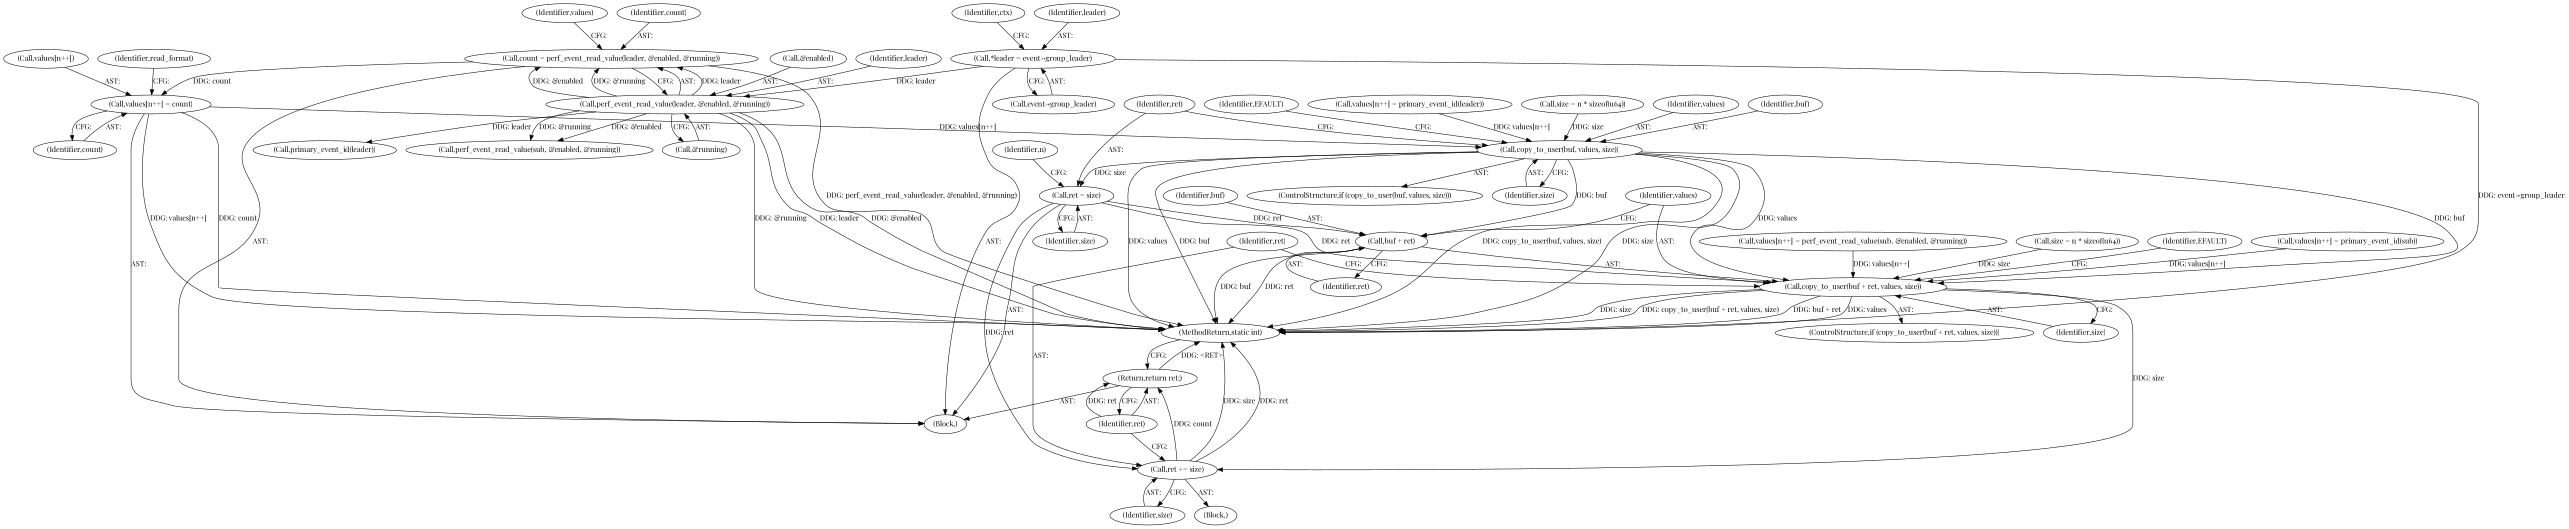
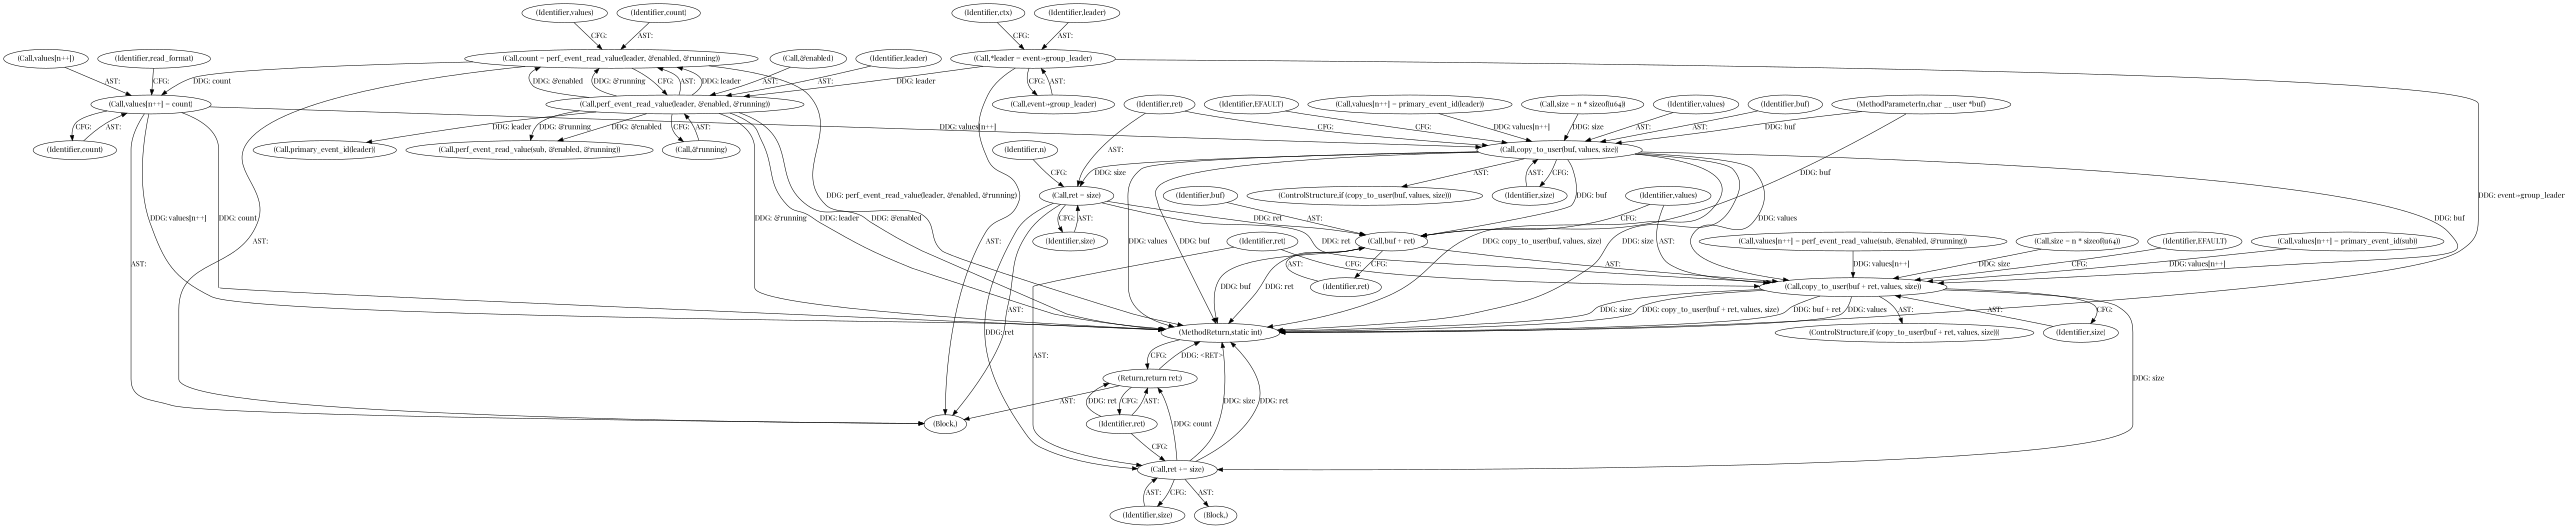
  digraph {
    fontname="Playfair Display"
    node [fontname="Playfair Display"]
    edge [fontname="Playfair Display"]
    n1 [label="(Call,count = perf_event_read_value(leader, &enabled, &running))"]
    n2 [label="(Call,perf_event_read_value(leader, &enabled, &running))"]
    n3 [label="(Call,values[n++] = count)"]
    n4 [label="(MethodReturn,static int)"]
    n5 [label="(Block,)"]
    n6 [label="(Call,&running)"]
    n7 [label="(Call,primary_event_id(leader))"]
    n8 [label="(Call,perf_event_read_value(sub, &enabled, &running))"]
    n9 [label="(Call,copy_to_user(buf, values, size))"]
    n10 [label="(Identifier,count)"]
    n11 [label="(Return,return ret;)"]
    n12 [label="(Call,*leader = event->group_leader)"]
    n13 [label="(Call,event->group_leader)"]
    n14 [label="(Call,ret = size)"]
    n15 [label="(Call,copy_to_user(buf + ret, values, size))"]
    n16 [label="(Call,buf + ret)"]
    n17 [label="(ControlStructure,if (copy_to_user(buf, values, size)))"]
    n18 [label="(Identifier,size)"]
    n19 [label="(Call,ret += size)"]
    n20 [label="(Identifier,size)"]
    n21 [label="(ControlStructure,if (copy_to_user(buf + ret, values, size)))"]
    n22 [label="(Identifier,size)"]
    n23 [label="(Identifier,ret)"]
    n24 [label="(Identifier,size)"]
    n25 [label="(Block,)"]
    n26 [label="(Identifier,ret)"]
    n27 [label="(Identifier,values)"]
    n28 [label="(Call,&enabled)"]
    n29 [label="(Call,values[n++] = perf_event_read_value(sub, &enabled, &running))"]
    n30 [label="(Identifier,count)"]
    n31 [label="(Call,size = n * sizeof(u64))"]
    n32 [label="(Identifier,buf)"]
    n33 [label="(Call,values[n++])"]
    n34 [label="(Identifier,ret)"]
    n35 [label="(Identifier,values)"]
    n36 [label="(Identifier,EFAULT)"]
    n37 [label="(Identifier,EFAULT)"]
    n38 [label="(Identifier,ctx)"]
    n39 [label="(Identifier,buf)"]
    n40 [label="(Call,values[n++] = primary_event_id(leader))"]
    n41 [label="(Identifier,ret)"]
    n42 [label="(Call,values[n++] = primary_event_id(sub))"]
    n43 [label="(Call,size = n * sizeof(u64))"]
    n44 [label="(Identifier,leader)"]
    n45 [label="(Identifier,leader)"]
    n46 [label="(Identifier,values)"]
+   n47 [label="(MethodParameterIn,char __user *buf)"]
    n48 [label="(Identifier,n)"]
    n49 [label="(Identifier,read_format)"]
    n1 -> n2 [label="CFG: "]
    n1 -> n3 [label="DDG: count"]
    n1 -> n4 [label="DDG: perf_event_read_value(leader, &enabled, &running)"]
    n1 -> n5 [label="AST: "]
    n2 -> n1 [label="AST: "]
    n2 -> n1 [label="DDG: leader"]
    n2 -> n1 [label="DDG: &enabled"]
    n2 -> n1 [label="DDG: &running"]
    n2 -> n4 [label="DDG: &running"]
    n2 -> n4 [label="DDG: leader"]
    n2 -> n4 [label="DDG: &enabled"]
    n2 -> n6 [label="CFG: "]
    n2 -> n7 [label="DDG: leader"]
    n2 -> n8 [label="DDG: &enabled"]
    n2 -> n8 [label="DDG: &running"]
    n3 -> n4 [label="DDG: count"]
    n3 -> n4 [label="DDG: values[n++]"]
    n3 -> n5 [label="AST: "]
    n3 -> n9 [label="DDG: values[n++]"]
    n3 -> n10 [label="CFG: "]
    n4 -> n11 [label="CFG: "]
    n6 -> n2 [label="AST: "]
    n9 -> n4 [label="DDG: size"]
    n9 -> n4 [label="DDG: values"]
    n9 -> n4 [label="DDG: buf"]
    n9 -> n4 [label="DDG: copy_to_user(buf, values, size)"]
    n9 -> n14 [label="DDG: size"]
    n9 -> n15 [label="DDG: buf"]
    n9 -> n15 [label="DDG: values"]
    n9 -> n16 [label="DDG: buf"]
    n9 -> n17 [label="AST: "]
    n9 -> n18 [label="CFG: "]
    n10 -> n3 [label="AST: "]
    n11 -> n4 [label="DDG: <RET>"]
    n11 -> n5 [label="AST: "]
    n11 -> n26 [label="CFG: "]
    n12 -> n2 [label="DDG: leader"]
    n12 -> n4 [label="DDG: event->group_leader"]
    n12 -> n5 [label="AST: "]
    n12 -> n13 [label="CFG: "]
    n13 -> n12 [label="AST: "]
    n14 -> n5 [label="AST: "]
    n14 -> n15 [label="DDG: ret"]
    n14 -> n16 [label="DDG: ret"]
    n14 -> n19 [label="DDG: ret"]
    n14 -> n20 [label="CFG: "]
    n15 -> n4 [label="DDG: buf + ret"]
    n15 -> n4 [label="DDG: values"]
    n15 -> n4 [label="DDG: size"]
    n15 -> n4 [label="DDG: copy_to_user(buf + ret, values, size)"]
    n15 -> n19 [label="DDG: size"]
    n15 -> n21 [label="AST: "]
    n15 -> n22 [label="CFG: "]
    n16 -> n4 [label="DDG: ret"]
    n16 -> n4 [label="DDG: buf"]
    n16 -> n15 [label="AST: "]
    n16 -> n23 [label="CFG: "]
    n18 -> n9 [label="AST: "]
    n19 -> n4 [label="DDG: size"]
    n19 -> n4 [label="DDG: ret"]
    n19 -> n11 [label="DDG: count"]
    n19 -> n24 [label="CFG: "]
    n19 -> n25 [label="AST: "]
    n20 -> n14 [label="AST: "]
    n22 -> n15 [label="AST: "]
    n23 -> n16 [label="AST: "]
    n24 -> n19 [label="AST: "]
    n26 -> n11 [label="AST: "]
    n26 -> n11 [label="DDG: ret"]
    n26 -> n19 [label="CFG: "]
    n27 -> n1 [label="CFG: "]
    n28 -> n2 [label="AST: "]
    n29 -> n15 [label="DDG: values[n++]"]
    n30 -> n1 [label="AST: "]
    n31 -> n15 [label="DDG: size"]
    n32 -> n9 [label="AST: "]
    n33 -> n3 [label="AST: "]
    n34 -> n9 [label="CFG: "]
    n34 -> n14 [label="AST: "]
    n35 -> n15 [label="AST: "]
    n35 -> n16 [label="CFG: "]
    n36 -> n9 [label="CFG: "]
    n37 -> n15 [label="CFG: "]
    n38 -> n12 [label="CFG: "]
    n39 -> n16 [label="AST: "]
    n40 -> n9 [label="DDG: values[n++]"]
    n41 -> n15 [label="CFG: "]
    n41 -> n19 [label="AST: "]
    n42 -> n15 [label="DDG: values[n++]"]
    n43 -> n9 [label="DDG: size"]
    n44 -> n12 [label="AST: "]
    n45 -> n2 [label="AST: "]
    n46 -> n9 [label="AST: "]
+   n47 -> n9 [label="DDG: buf"]
+   n47 -> n16 [label="DDG: buf"]
    n48 -> n14 [label="CFG: "]
    n49 -> n3 [label="CFG: "]
  }
